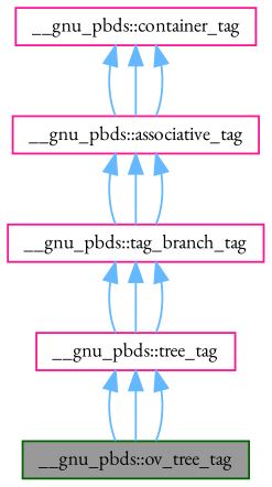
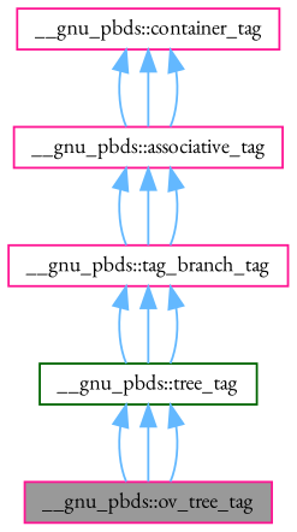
  digraph {
    fontname="EB Garamond"
    node [color=deeppink fillcolor=white fontname="EB Garamond" fontsize=10 shape=box style=filled]
    edge [color=steelblue1 dir=back fontname="EB Garamond" fontsize=10 labelfontname=Helvetica labelfontsize=10 style=solid]
-   n1 [color=darkgreen fillcolor=grey60 fontcolor=black height=0.2 label="__gnu_pbds::ov_tree_tag" width=0.4]
-   n2 [height=0.2 label="__gnu_pbds::tree_tag" width=0.4]
+   n1 [fillcolor=grey60 fontcolor=black height=0.2 label="__gnu_pbds::ov_tree_tag" width=0.4]
+   n2 [color=darkgreen height=0.2 label="__gnu_pbds::tree_tag" width=0.4]
    n3 [height=0.2 label="__gnu_pbds::tag_branch_tag" width=0.4]
    n4 [height=0.2 label="__gnu_pbds::associative_tag" width=0.4]
    n5 [height=0.2 label="__gnu_pbds::container_tag" width=0.4]
    n2 -> n1
    n2 -> n1
    n2 -> n1
    n3 -> n2
    n3 -> n2
    n3 -> n2
    n4 -> n3
    n4 -> n3
    n4 -> n3
    n5 -> n4
    n5 -> n4
    n5 -> n4
  }
